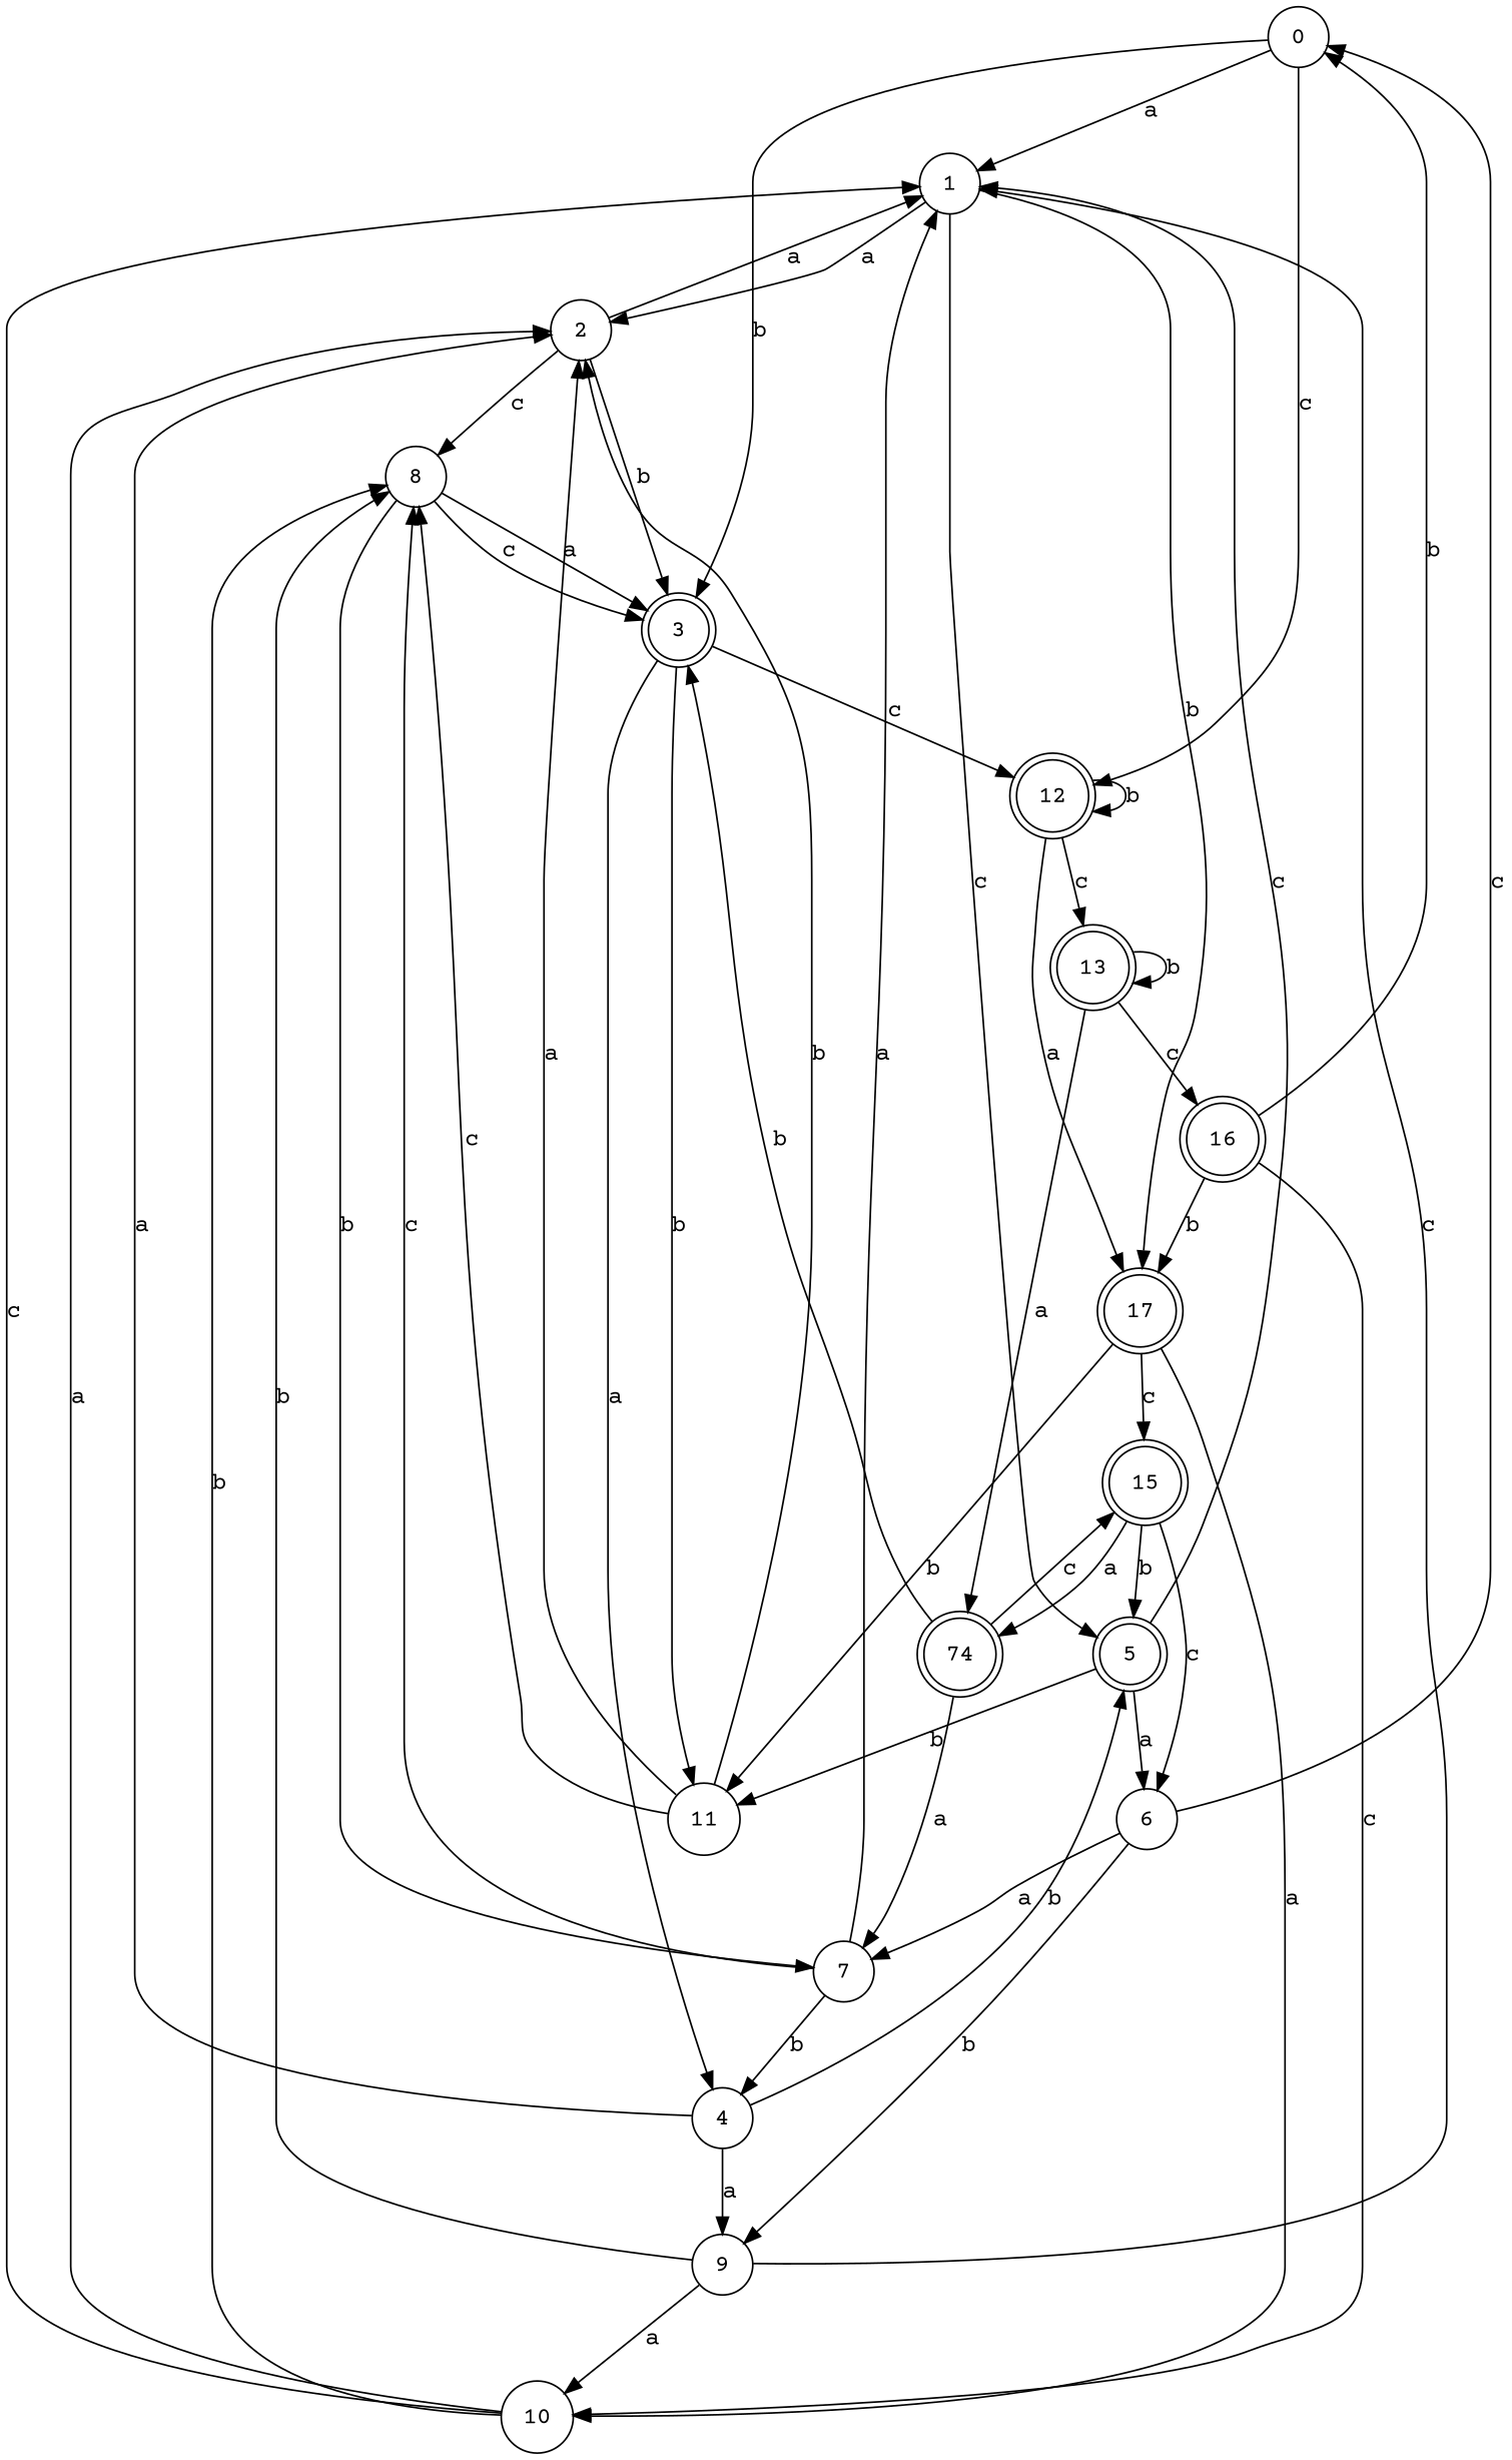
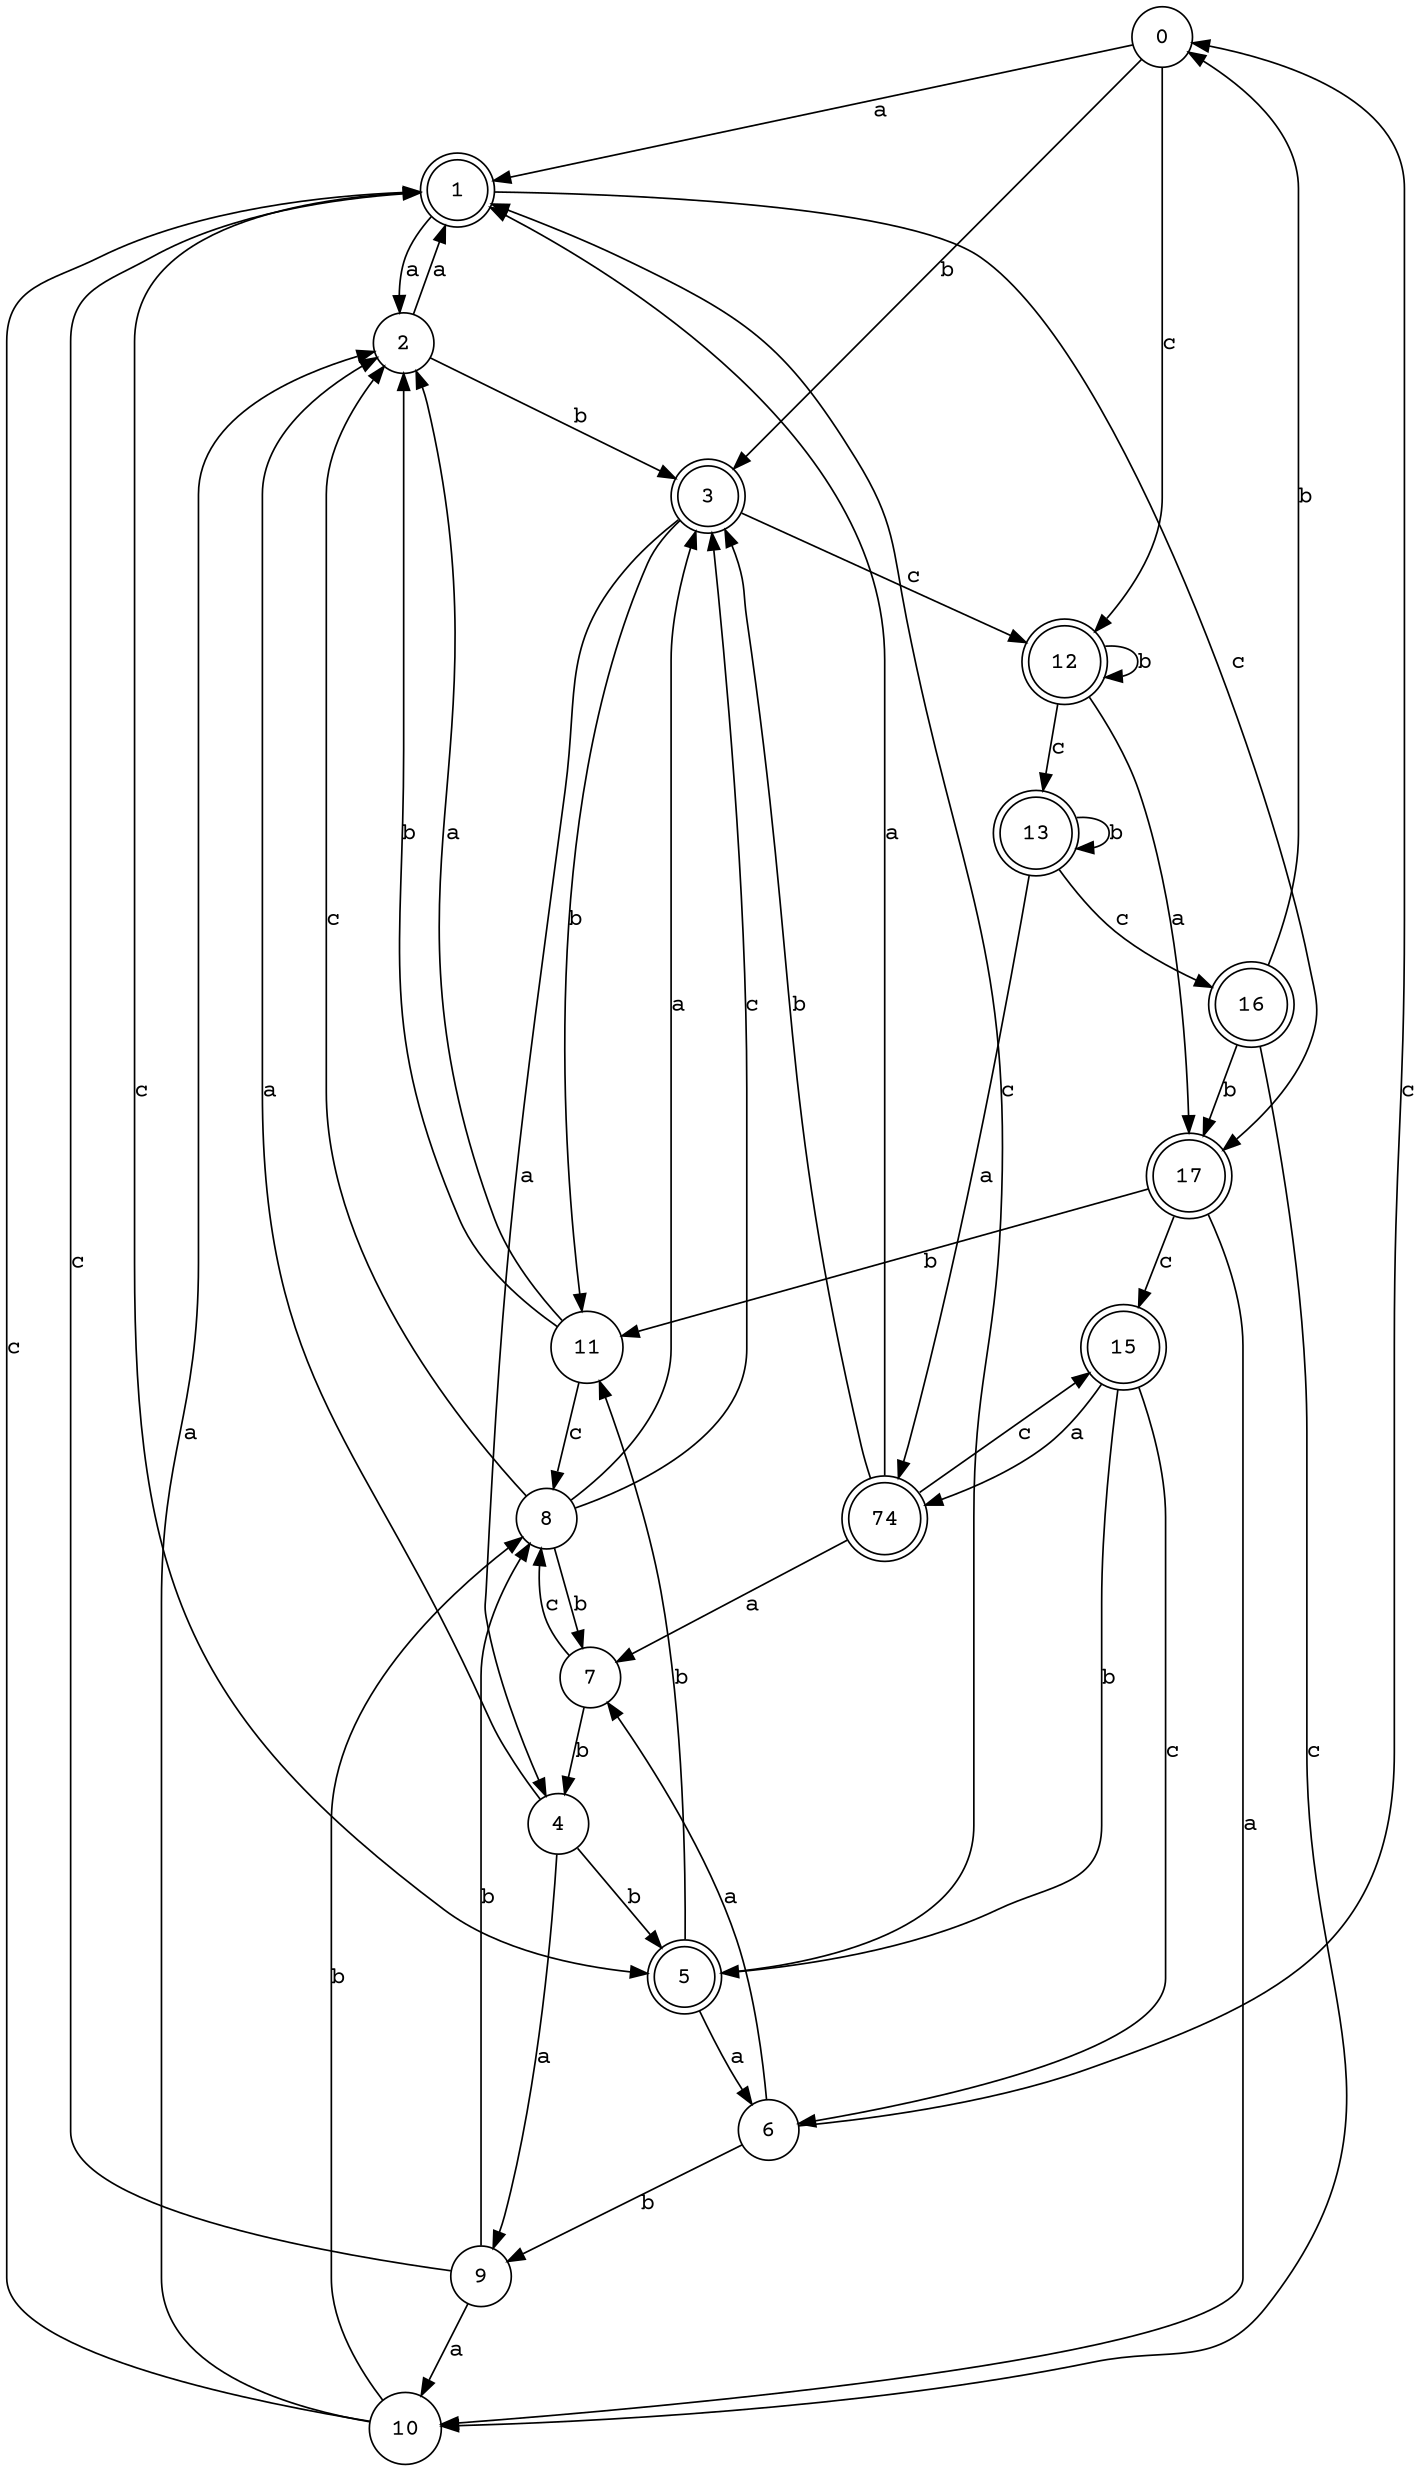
  digraph {
    fontname="Courier Prime"
    rankdir=TB
    node [color=black fillcolor=white fontname="Courier Prime" shape=circle style=filled]
    edge [fontname="Courier Prime"]
    n1 [label=0]
-   n2 [label=1]
+   n2 [label=1 shape=doublecircle]
    n3 [label=3 shape=doublecircle style="rounded,filled"]
    n4 [label=12 shape=doublecircle style="rounded,filled"]
    n5 [label=2]
    n6 [label=5 shape=doublecircle style="rounded,filled"]
    n7 [label=17 shape=doublecircle style="rounded,filled"]
    n8 [label=4]
    n9 [label=11]
    n10 [label=13 shape=doublecircle style="rounded,filled"]
    n11 [label=8 style="rounded,filled"]
    n12 [label=6]
    n13 [label=10]
    n14 [label=15 shape=doublecircle]
    n15 [label=7]
    n16 [label=9]
    n17 [label=74 shape=doublecircle style="rounded,filled"]
    n18 [label=16 shape=doublecircle style="rounded,filled"]
    n1 -> n2 [label=a]
    n1 -> n3 [label=b]
    n1 -> n4 [label=c]
    n2 -> n5 [label=a]
    n2 -> n6 [label=c]
-   n2 -> n7 [label=b]
+   n2 -> n7 [label=c]
    n3 -> n4 [label=c]
    n3 -> n8 [label=a]
    n3 -> n9 [label=b]
    n4 -> n4 [label=b]
    n4 -> n7 [label=a]
    n4 -> n10 [label=c]
    n5 -> n2 [label=a]
    n5 -> n3 [label=b]
-   n5 -> n11 [label=c]
+   n11 -> n5 [label=c]
    n6 -> n2 [label=c]
    n6 -> n9 [label=b]
    n6 -> n12 [label=a]
    n7 -> n9 [label=b]
    n7 -> n13 [label=a]
    n7 -> n14 [label=c]
    n8 -> n5 [label=a]
    n8 -> n6 [label=b]
    n8 -> n16 [label=a]
    n9 -> n5 [label=a]
    n9 -> n5 [label=b]
    n9 -> n11 [label=c]
    n10 -> n10 [label=b]
    n10 -> n17 [label=a]
    n10 -> n18 [label=c]
    n11 -> n3 [label=a]
    n11 -> n3 [label=c]
    n11 -> n15 [label=b]
    n12 -> n1 [label=c]
    n12 -> n15 [label=a]
    n12 -> n16 [label=b]
    n13 -> n2 [label=c]
    n13 -> n5 [label=a]
    n13 -> n11 [label=b]
    n14 -> n6 [label=b]
    n14 -> n12 [label=c]
    n14 -> n17 [label=a]
-   n15 -> n2 [label=a]
+   n17 -> n2 [label=a]
    n15 -> n8 [label=b]
    n15 -> n11 [label=c]
    n16 -> n2 [label=c]
    n16 -> n11 [label=b]
    n16 -> n13 [label=a]
    n17 -> n3 [label=b]
    n17 -> n14 [label=c]
    n17 -> n15 [label=a]
    n18 -> n1 [label=b]
    n18 -> n7 [label=b]
    n18 -> n13 [label=c]
  }
